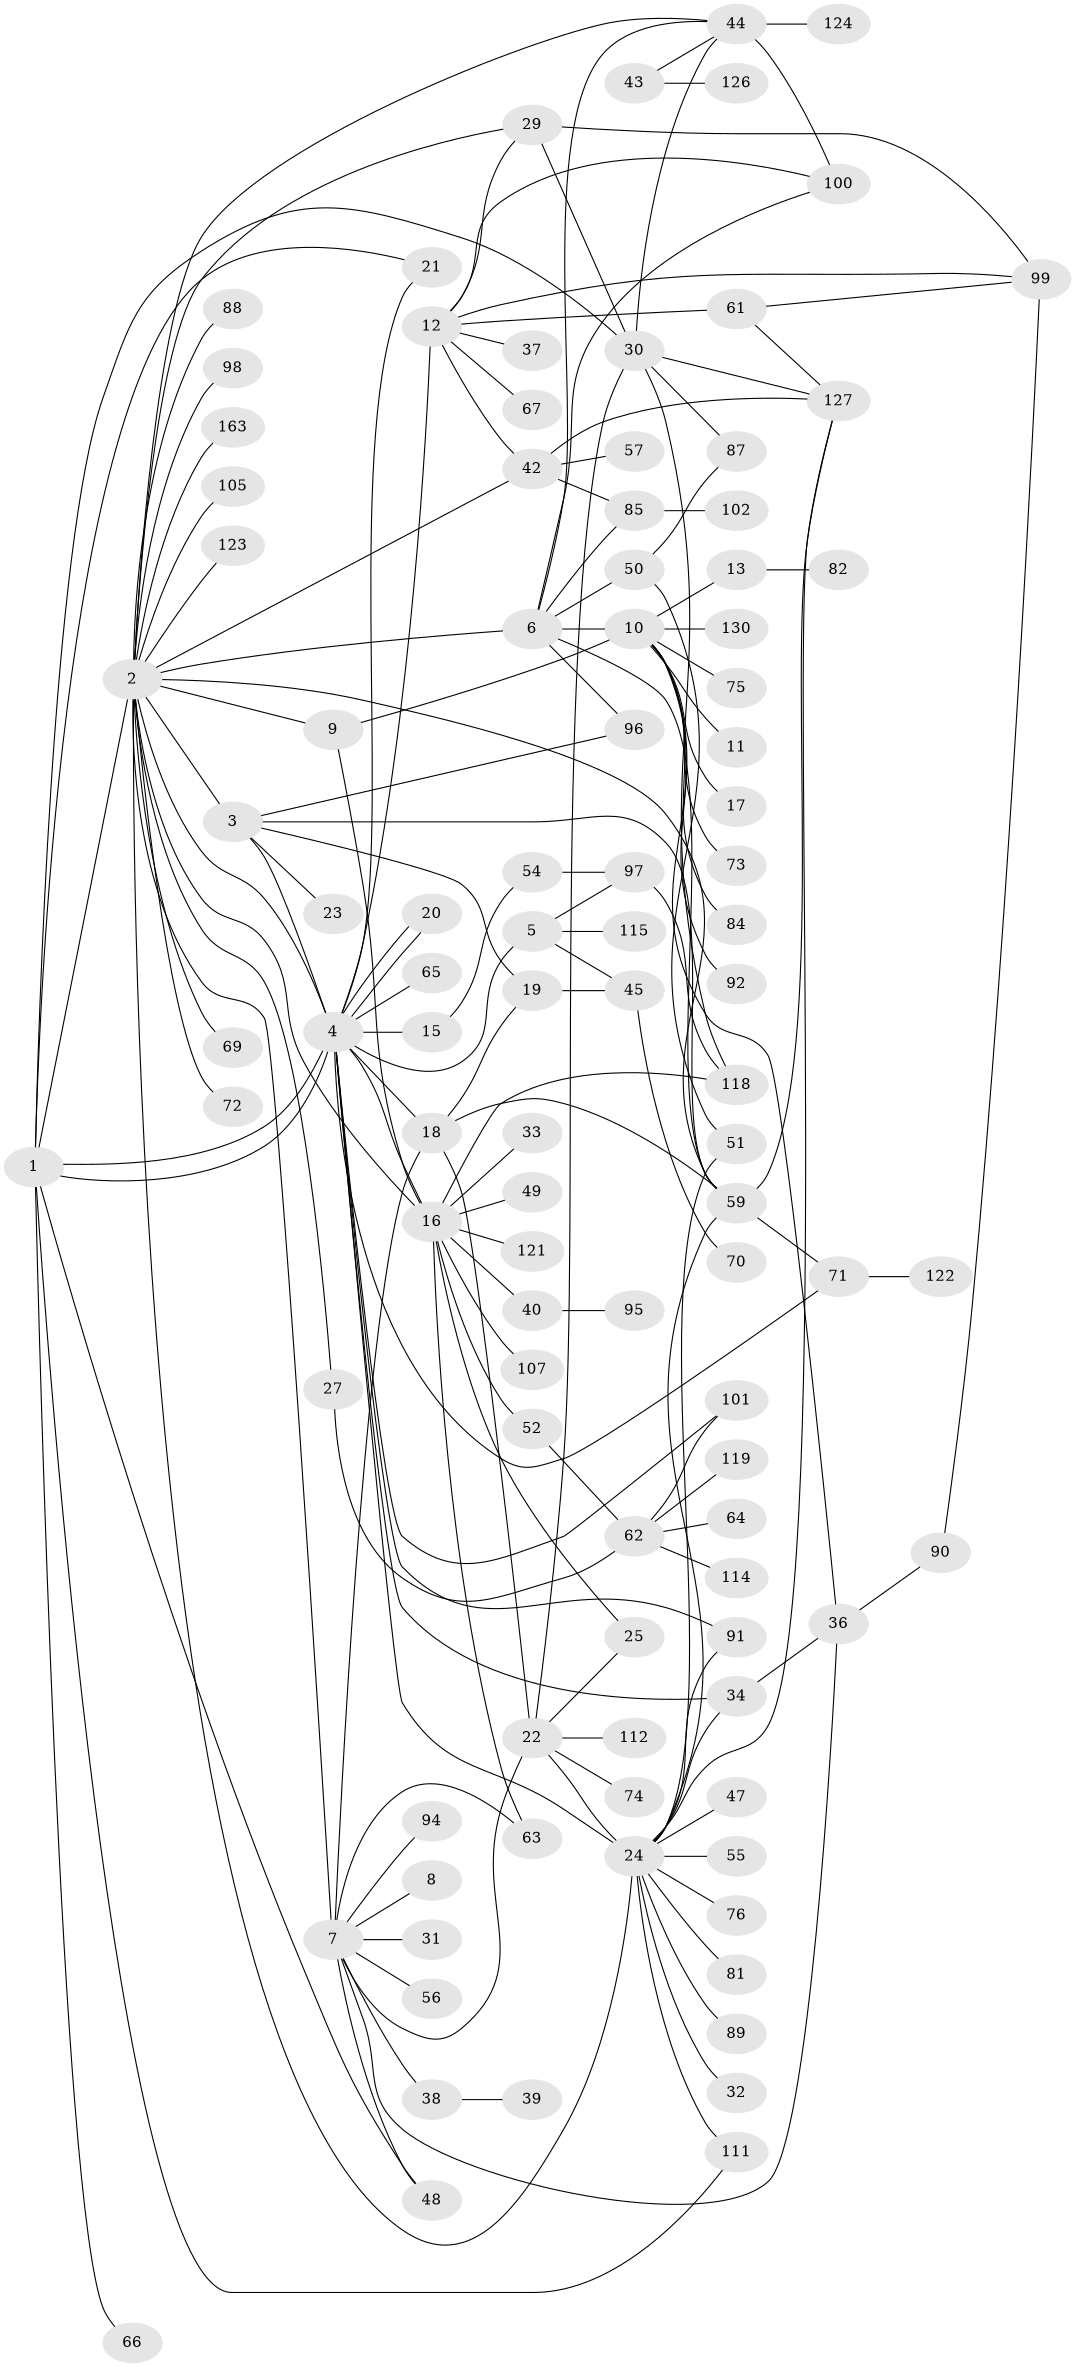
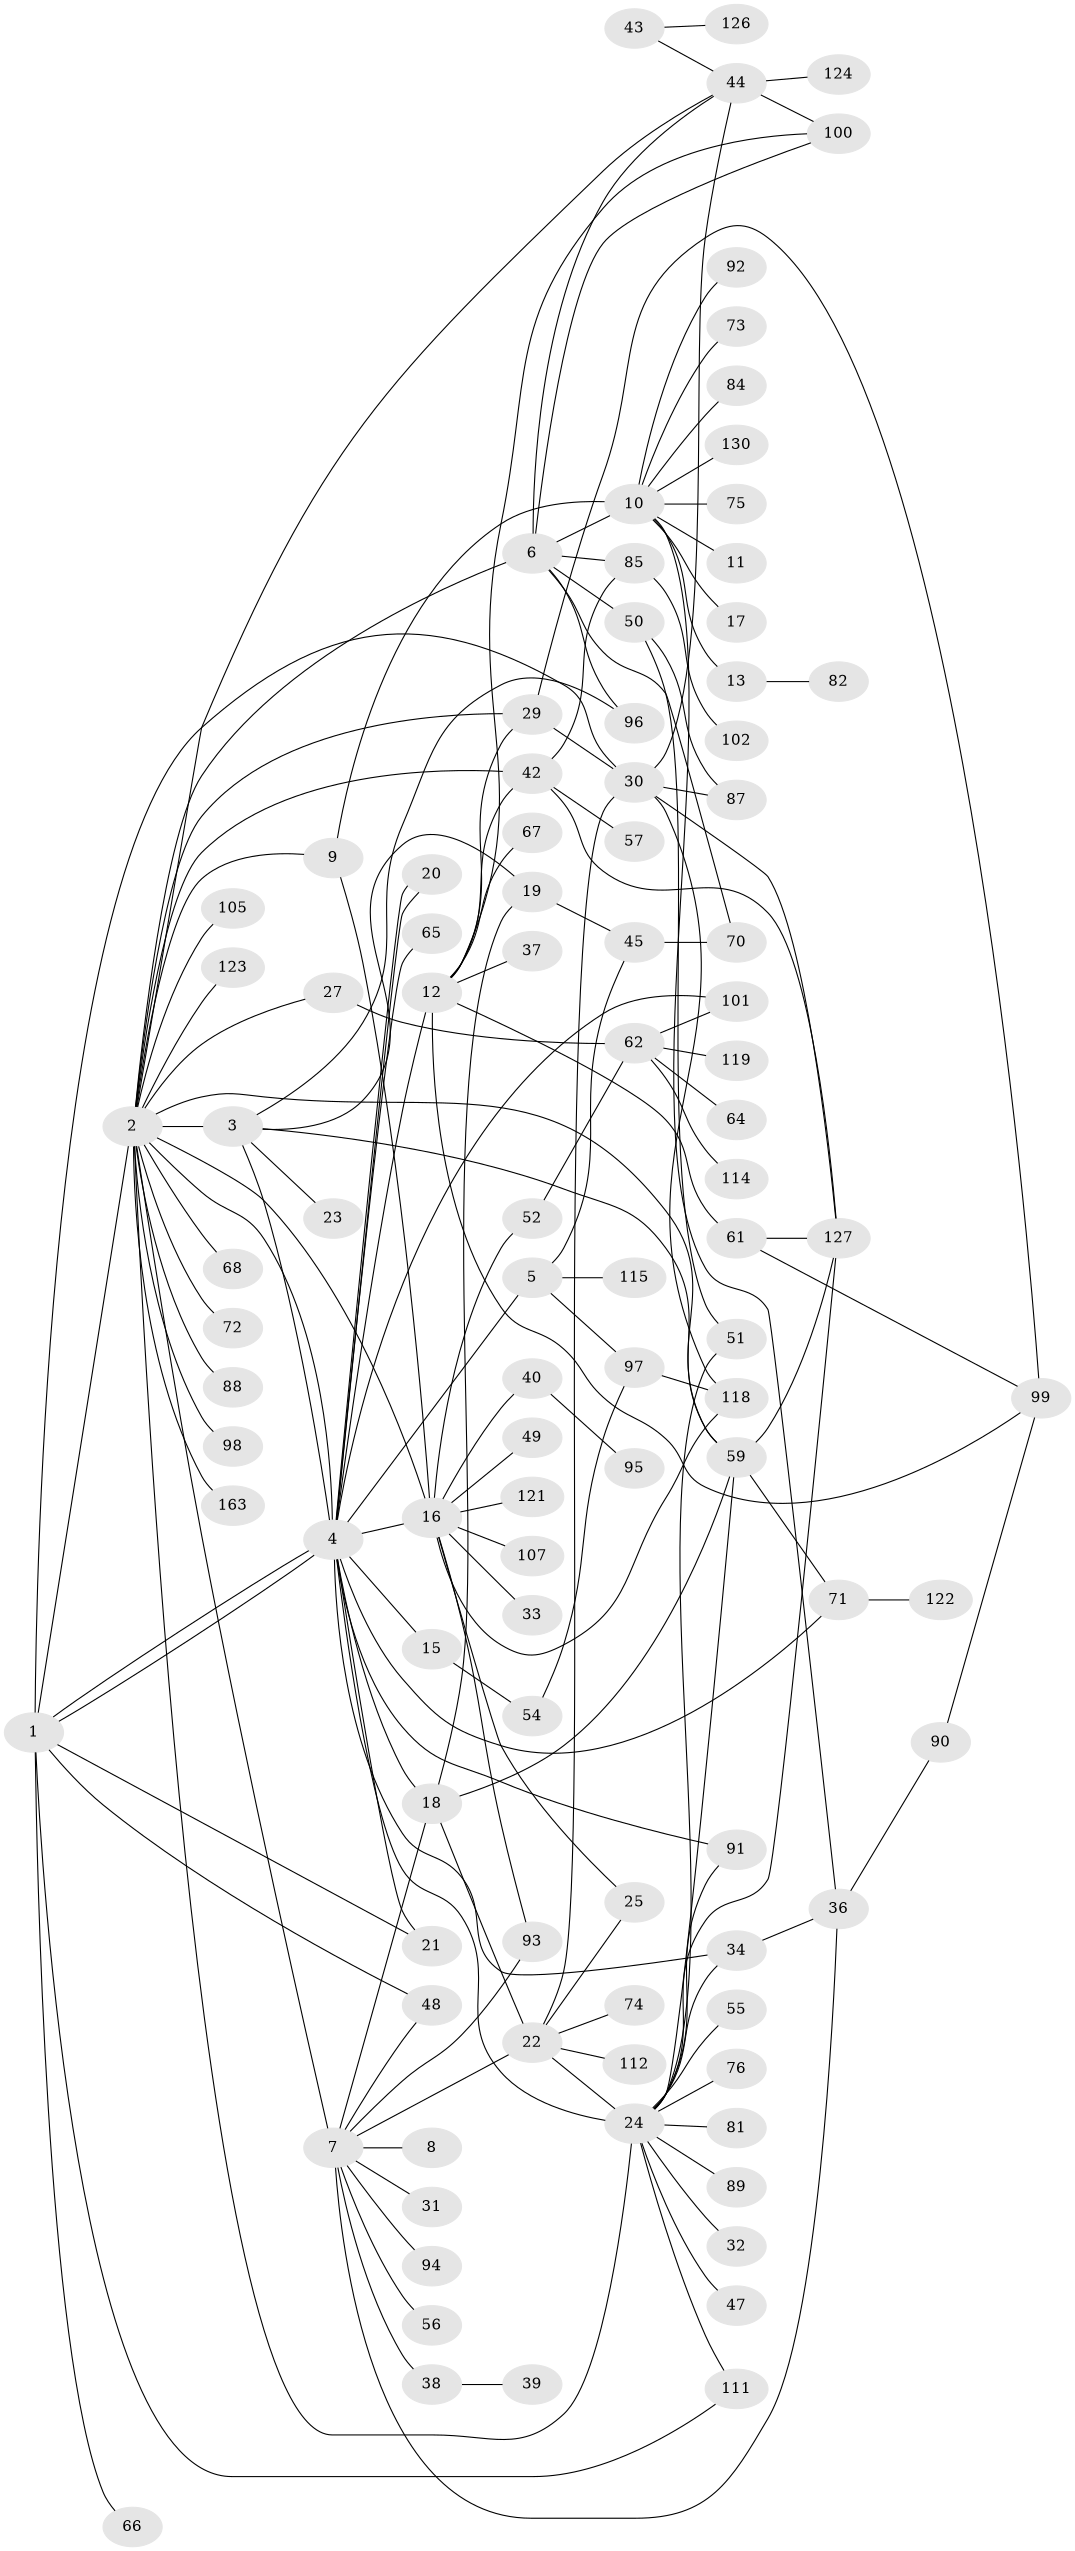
  graph {
    rankdir=LR
    node [color=gray90 style=filled]
    1 [super="+129"]
    2 [super="+26"]
    4 [super="+117"]
    21
    30 [super="+80"]
    48
    66
    111
    3 [super="+79"]
    6 [super="+60"]
    7 [super="+120"]
    9
    16 [super="+41"]
    24 [super="+28"]
    27
    29 [super="+113"]
    42 [super="+68"]
    44 [super="+46"]
    59 [super="+77"]
-   69 [super="+106"]
+   69 [super="+106" label=68]
    72
    88
    98
    n24 [label=163]
    105
    123
    5 [super="+78"]
    12 [super="+63"]
    15
    18
    20
    34
    65
    71
    91
    101
    118
    127 [super="+128"]
    87
    19 [super="+83"]
    23
    96
    10 [super="+14"]
    50
    100 [super="+104"]
    85
    8
    22 [super="+35"]
    31
    36 [super="+58"]
    38
    56
-   93 [super="+110" label=63]
+   93 [super="+110"]
    94
    25
    33
    40
    49
    52
    107
    121
    32
    47
    55
    76
    81
    89
    51
    62 [super="+109"]
    99 [super="+125"]
    57
    124
    45
    97 [super="+116"]
    115
    37
    61 [super="+86"]
    67
    54
    122
    70
    75 [super="+108"]
    11
    13
    17
    73
    84
    92
    130
    74
    112
    90
    39 [super="+53"]
    82
    95
    43
    126
    64
    114
    119
    102
    1 -- 2
    1 -- 4
    1 -- 4
    1 -- 21
    1 -- 30
    1 -- 48
    1 -- 66
    1 -- 111
    2 -- 4
    2 -- 3
    2 -- 6 [weight=2]
    2 -- 7
    2 -- 9
    2 -- 16
    2 -- 24
    2 -- 27
    2 -- 29
    2 -- 42
    2 -- 44
    2 -- 59
    2 -- 69
    2 -- 72
    2 -- 88
    2 -- 98
    2 -- n24
    2 -- 105
    2 -- 123
    4 -- 21
    4 -- 16
    4 -- 24
    4 -- 5
    4 -- 12
    4 -- 15
    4 -- 18
    4 -- 20
    4 -- 20
    4 -- 34
    4 -- 65
    4 -- 71
    4 -- 91
    4 -- 101
    30 -- 44
    30 -- 118
    30 -- 127
    30 -- 87
    3 -- 4
    3 -- 59
    3 -- 19
    3 -- 23
    3 -- 96
    6 -- 44
-   6 -- 59
+   6 -- 70
    6 -- 96
    6 -- 10
    6 -- 50
    6 -- 100
    6 -- 85
    7 -- 48
    7 -- 18
    7 -- 8
    7 -- 22
    7 -- 31
    7 -- 36
    7 -- 38
    7 -- 56
    7 -- 93
    7 -- 94
    9 -- 16
    9 -- 10
    16 -- 118
    16 -- 93
    16 -- 25
    16 -- 33
    16 -- 40
    16 -- 49
    16 -- 52
    16 -- 107
    16 -- 121
    24 -- 111
    24 -- 59
    24 -- 34
    24 -- 91
    24 -- 127
    24 -- 32
    24 -- 47
    24 -- 55
    24 -- 76
    24 -- 81
    24 -- 89
    24 -- 51
    27 -- 62
    29 -- 30
    29 -- 99
    42 -- 127
    42 -- 85
    42 -- 57
    44 -- 100
    44 -- 124
    59 -- 71
    59 -- 127
    5 -- 45
    5 -- 97
    5 -- 115
    12 -- 29
    12 -- 42
    12 -- 100 [weight=2]
    12 -- 99
    12 -- 37
    12 -- 61
    12 -- 67
    15 -- 54
    18 -- 59
    18 -- 19
    18 -- 22
    34 -- 36
    71 -- 122
    19 -- 45
    10 -- 36
    10 -- 75
    10 -- 11
    10 -- 13
    10 -- 17
    10 -- 73
    10 -- 84
    10 -- 92
    10 -- 130
    50 -- 87
    50 -- 51
    85 -- 102
    22 -- 30
    22 -- 24
    22 -- 25
    22 -- 74
    22 -- 112
    36 -- 90
    38 -- 39
    40 -- 95
    52 -- 62
    62 -- 101
    62 -- 64
    62 -- 114
    62 -- 119
    45 -- 70
    97 -- 118
    61 -- 127
    61 -- 99
    54 -- 97
    13 -- 82
    90 -- 99
    43 -- 44
    43 -- 126
  }
